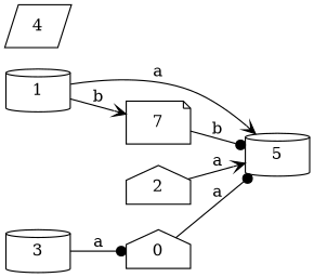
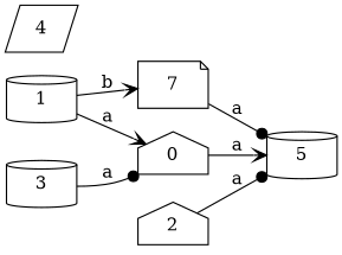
  strict digraph {
    rankdir=LR
    node [shape=cylinder]
    edge [arrowhead=dot]
    0 [shape=house]
    3
    4 [shape=parallelogram]
    5
    1
    7 [shape=note]
    2 [shape=house]
-   0 -> 5 [label=a]
+   0 -> 5 [arrowhead=vee label=a]
    3 -> 0 [label=a]
-   1 -> 5 [arrowhead=vee label=a]
+   1 -> 0 [arrowhead=vee label=a]
    1 -> 7 [arrowhead=vee label=b]
-   7 -> 5 [label=b]
-   2 -> 5 [arrowhead=vee label=a]
+   7 -> 5 [label=a]
+   2 -> 5 [label=a]
  }
